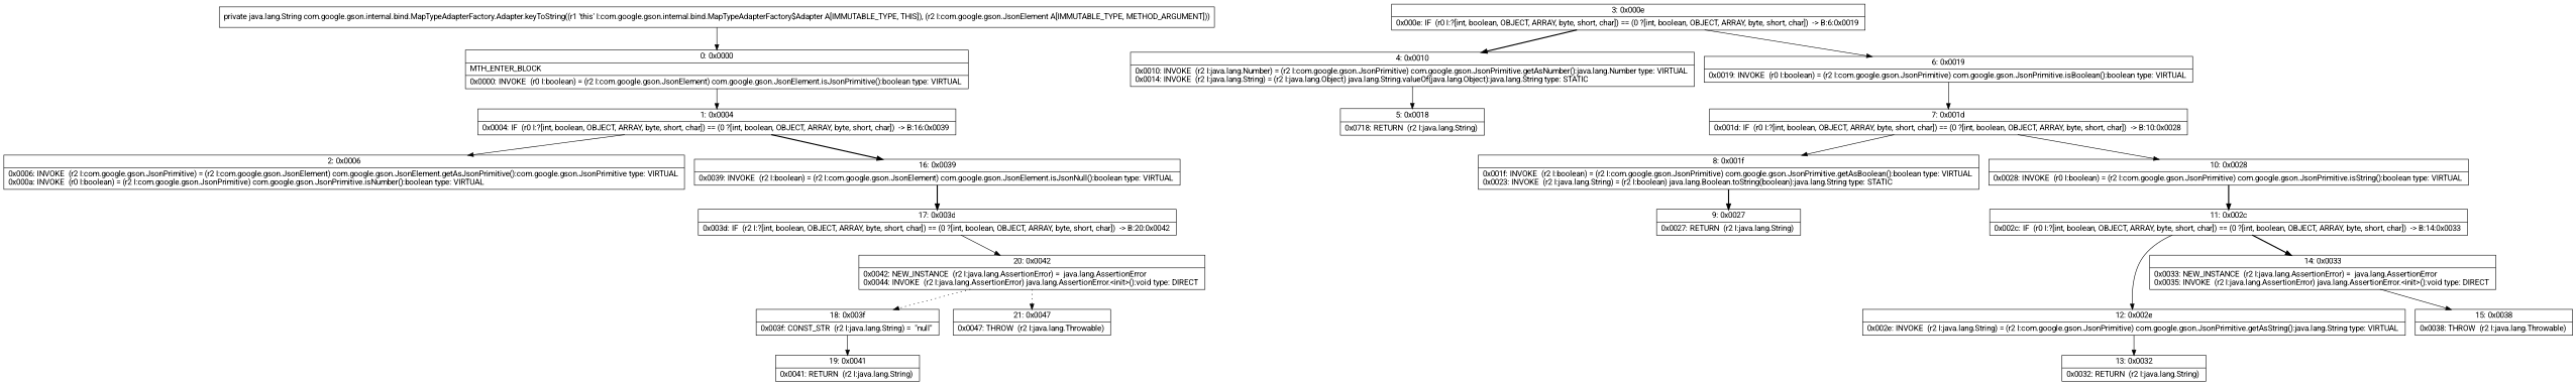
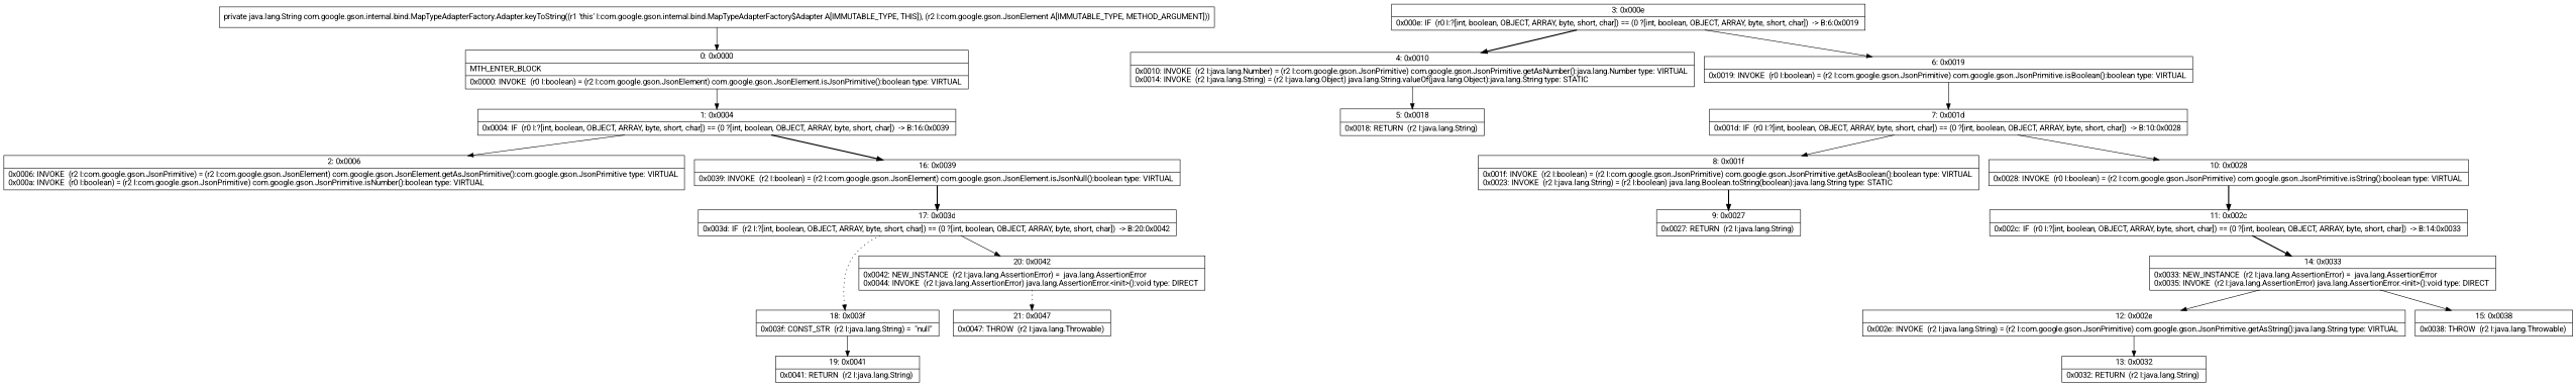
  digraph {
    fontname=Roboto
    node [fontname=Roboto shape=record]
    edge [fontname=Roboto style=solid]
    n1 [label="{0\:\ 0x0000|MTH_ENTER_BLOCK\l|0x0000: INVOKE  (r0 I:boolean) = (r2 I:com.google.gson.JsonElement) com.google.gson.JsonElement.isJsonPrimitive():boolean type: VIRTUAL \l}"]
    n2 [label="{1\:\ 0x0004|0x0004: IF  (r0 I:?[int, boolean, OBJECT, ARRAY, byte, short, char]) == (0 ?[int, boolean, OBJECT, ARRAY, byte, short, char])  \-\> B:16:0x0039 \l}"]
    n3 [label="{2\:\ 0x0006|0x0006: INVOKE  (r2 I:com.google.gson.JsonPrimitive) = (r2 I:com.google.gson.JsonElement) com.google.gson.JsonElement.getAsJsonPrimitive():com.google.gson.JsonPrimitive type: VIRTUAL \l0x000a: INVOKE  (r0 I:boolean) = (r2 I:com.google.gson.JsonPrimitive) com.google.gson.JsonPrimitive.isNumber():boolean type: VIRTUAL \l}"]
    n4 [label="{16\:\ 0x0039|0x0039: INVOKE  (r2 I:boolean) = (r2 I:com.google.gson.JsonElement) com.google.gson.JsonElement.isJsonNull():boolean type: VIRTUAL \l}"]
    n5 [label="{17\:\ 0x003d|0x003d: IF  (r2 I:?[int, boolean, OBJECT, ARRAY, byte, short, char]) == (0 ?[int, boolean, OBJECT, ARRAY, byte, short, char])  \-\> B:20:0x0042 \l}"]
    n6 [label="{3\:\ 0x000e|0x000e: IF  (r0 I:?[int, boolean, OBJECT, ARRAY, byte, short, char]) == (0 ?[int, boolean, OBJECT, ARRAY, byte, short, char])  \-\> B:6:0x0019 \l}"]
    n7 [label="{4\:\ 0x0010|0x0010: INVOKE  (r2 I:java.lang.Number) = (r2 I:com.google.gson.JsonPrimitive) com.google.gson.JsonPrimitive.getAsNumber():java.lang.Number type: VIRTUAL \l0x0014: INVOKE  (r2 I:java.lang.String) = (r2 I:java.lang.Object) java.lang.String.valueOf(java.lang.Object):java.lang.String type: STATIC \l}"]
    n8 [label="{6\:\ 0x0019|0x0019: INVOKE  (r0 I:boolean) = (r2 I:com.google.gson.JsonPrimitive) com.google.gson.JsonPrimitive.isBoolean():boolean type: VIRTUAL \l}"]
-   n9 [label="{5\:\ 0x0018|0x0718: RETURN  (r2 I:java.lang.String) \l}"]
+   n9 [label="{5\:\ 0x0018|0x0018: RETURN  (r2 I:java.lang.String) \l}"]
    n10 [label="{7\:\ 0x001d|0x001d: IF  (r0 I:?[int, boolean, OBJECT, ARRAY, byte, short, char]) == (0 ?[int, boolean, OBJECT, ARRAY, byte, short, char])  \-\> B:10:0x0028 \l}"]
    n11 [label="{8\:\ 0x001f|0x001f: INVOKE  (r2 I:boolean) = (r2 I:com.google.gson.JsonPrimitive) com.google.gson.JsonPrimitive.getAsBoolean():boolean type: VIRTUAL \l0x0023: INVOKE  (r2 I:java.lang.String) = (r2 I:boolean) java.lang.Boolean.toString(boolean):java.lang.String type: STATIC \l}"]
    n12 [label="{10\:\ 0x0028|0x0028: INVOKE  (r0 I:boolean) = (r2 I:com.google.gson.JsonPrimitive) com.google.gson.JsonPrimitive.isString():boolean type: VIRTUAL \l}"]
    n13 [label="{9\:\ 0x0027|0x0027: RETURN  (r2 I:java.lang.String) \l}"]
    n14 [label="{11\:\ 0x002c|0x002c: IF  (r0 I:?[int, boolean, OBJECT, ARRAY, byte, short, char]) == (0 ?[int, boolean, OBJECT, ARRAY, byte, short, char])  \-\> B:14:0x0033 \l}"]
    n15 [label="{12\:\ 0x002e|0x002e: INVOKE  (r2 I:java.lang.String) = (r2 I:com.google.gson.JsonPrimitive) com.google.gson.JsonPrimitive.getAsString():java.lang.String type: VIRTUAL \l}"]
    n16 [label="{14\:\ 0x0033|0x0033: NEW_INSTANCE  (r2 I:java.lang.AssertionError) =  java.lang.AssertionError \l0x0035: INVOKE  (r2 I:java.lang.AssertionError) java.lang.AssertionError.\<init\>():void type: DIRECT \l}"]
    n17 [label="{13\:\ 0x0032|0x0032: RETURN  (r2 I:java.lang.String) \l}"]
    n18 [label="{15\:\ 0x0038|0x0038: THROW  (r2 I:java.lang.Throwable) \l}"]
    n19 [label="{18\:\ 0x003f|0x003f: CONST_STR  (r2 I:java.lang.String) =  \"null\" \l}"]
    n20 [label="{20\:\ 0x0042|0x0042: NEW_INSTANCE  (r2 I:java.lang.AssertionError) =  java.lang.AssertionError \l0x0044: INVOKE  (r2 I:java.lang.AssertionError) java.lang.AssertionError.\<init\>():void type: DIRECT \l}"]
    n21 [label="{19\:\ 0x0041|0x0041: RETURN  (r2 I:java.lang.String) \l}"]
    n22 [label="{21\:\ 0x0047|0x0047: THROW  (r2 I:java.lang.Throwable) \l}"]
    n23 [label="{private java.lang.String com.google.gson.internal.bind.MapTypeAdapterFactory.Adapter.keyToString((r1 'this' I:com.google.gson.internal.bind.MapTypeAdapterFactory$Adapter A[IMMUTABLE_TYPE, THIS]), (r2 I:com.google.gson.JsonElement A[IMMUTABLE_TYPE, METHOD_ARGUMENT])) }"]
    n1 -> n2
    n2 -> n3
    n2 -> n4 [style=bold]
    n4 -> n5 [style=bold]
-   n20 -> n19 [style=dotted]
+   n5 -> n19 [style=dotted]
    n5 -> n20
    n6 -> n7 [style=bold]
    n6 -> n8
    n7 -> n9
    n8 -> n10
    n10 -> n11
    n10 -> n12
    n11 -> n13 [style=bold]
    n12 -> n14 [style=bold]
-   n14 -> n15
+   n16 -> n15
    n14 -> n16 [style=bold]
    n15 -> n17
    n16 -> n18
    n19 -> n21
    n20 -> n22 [style=dotted]
    n23 -> n1
  }
